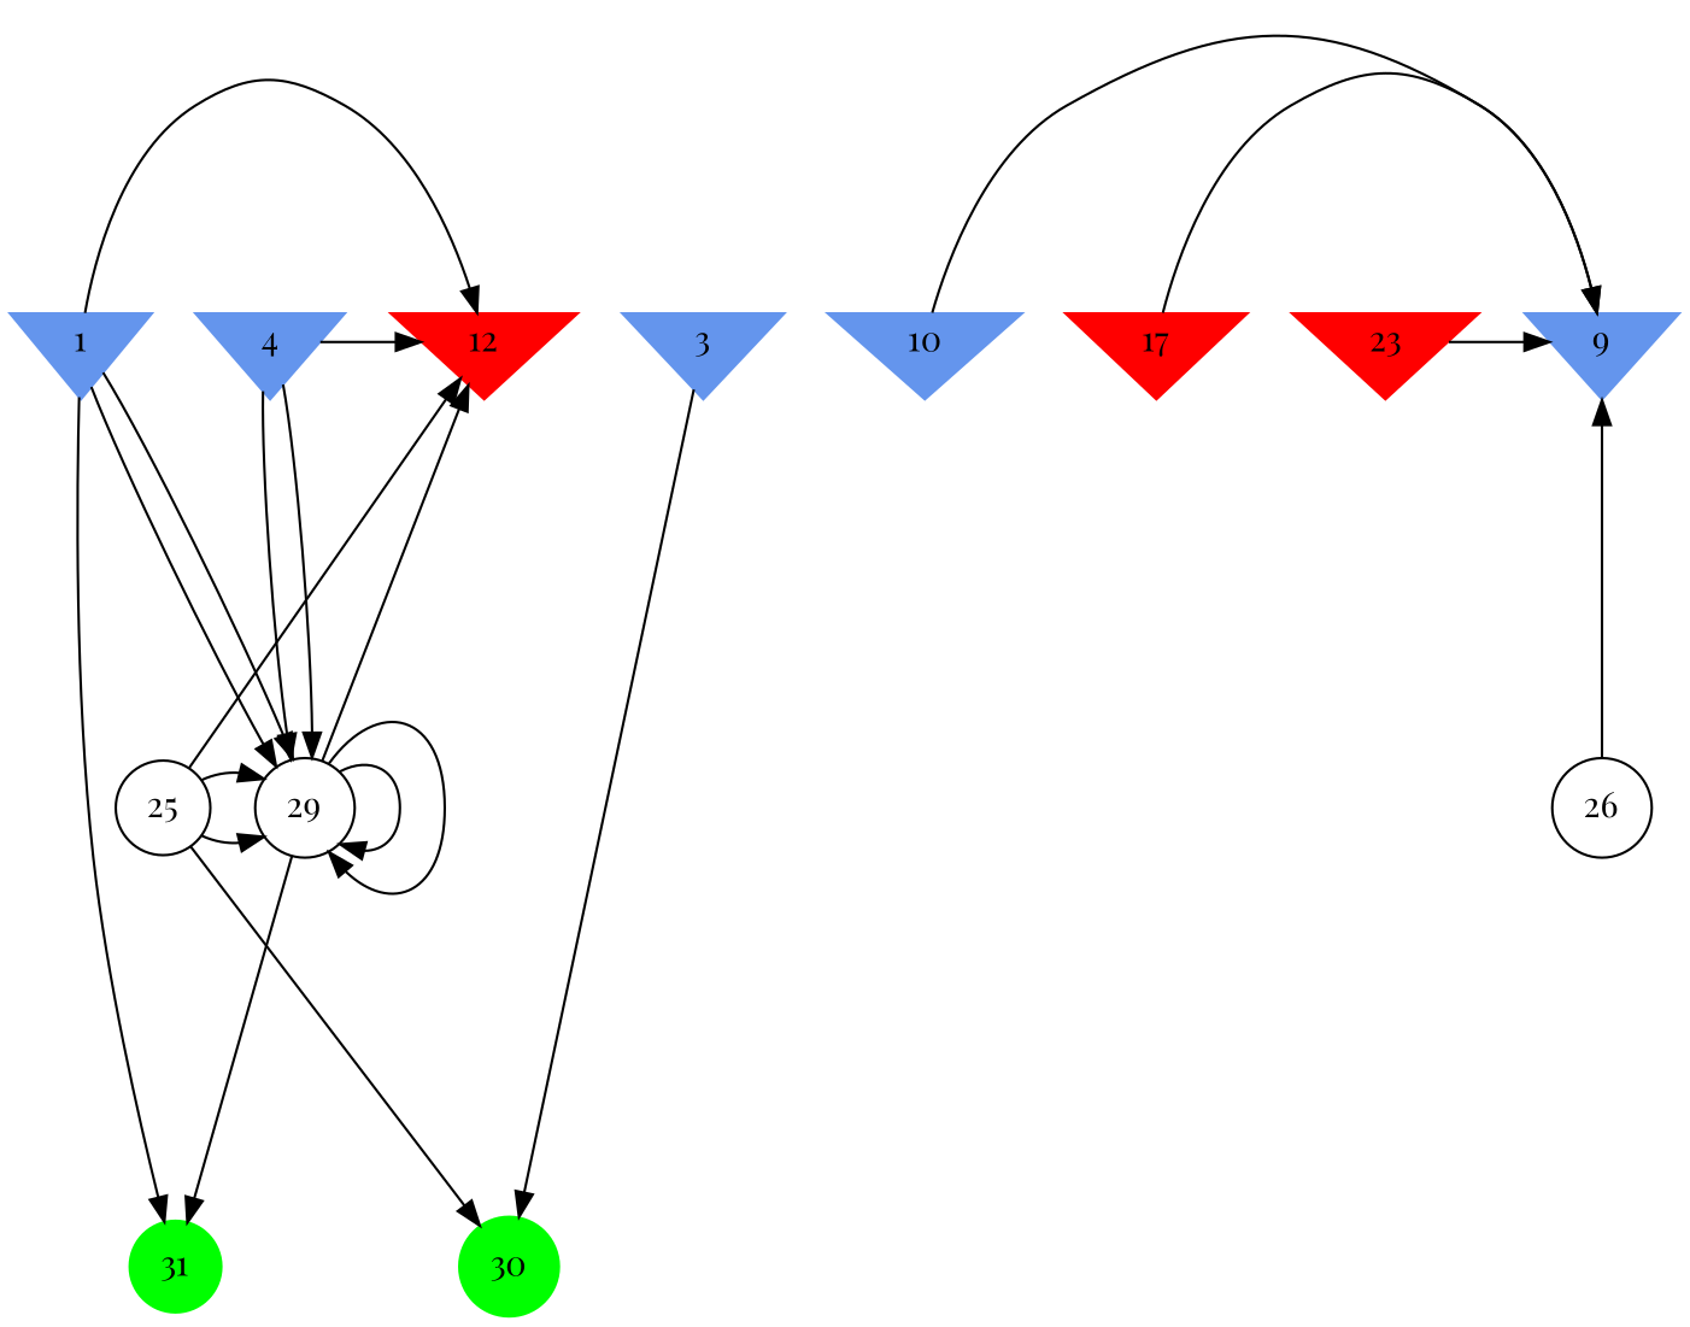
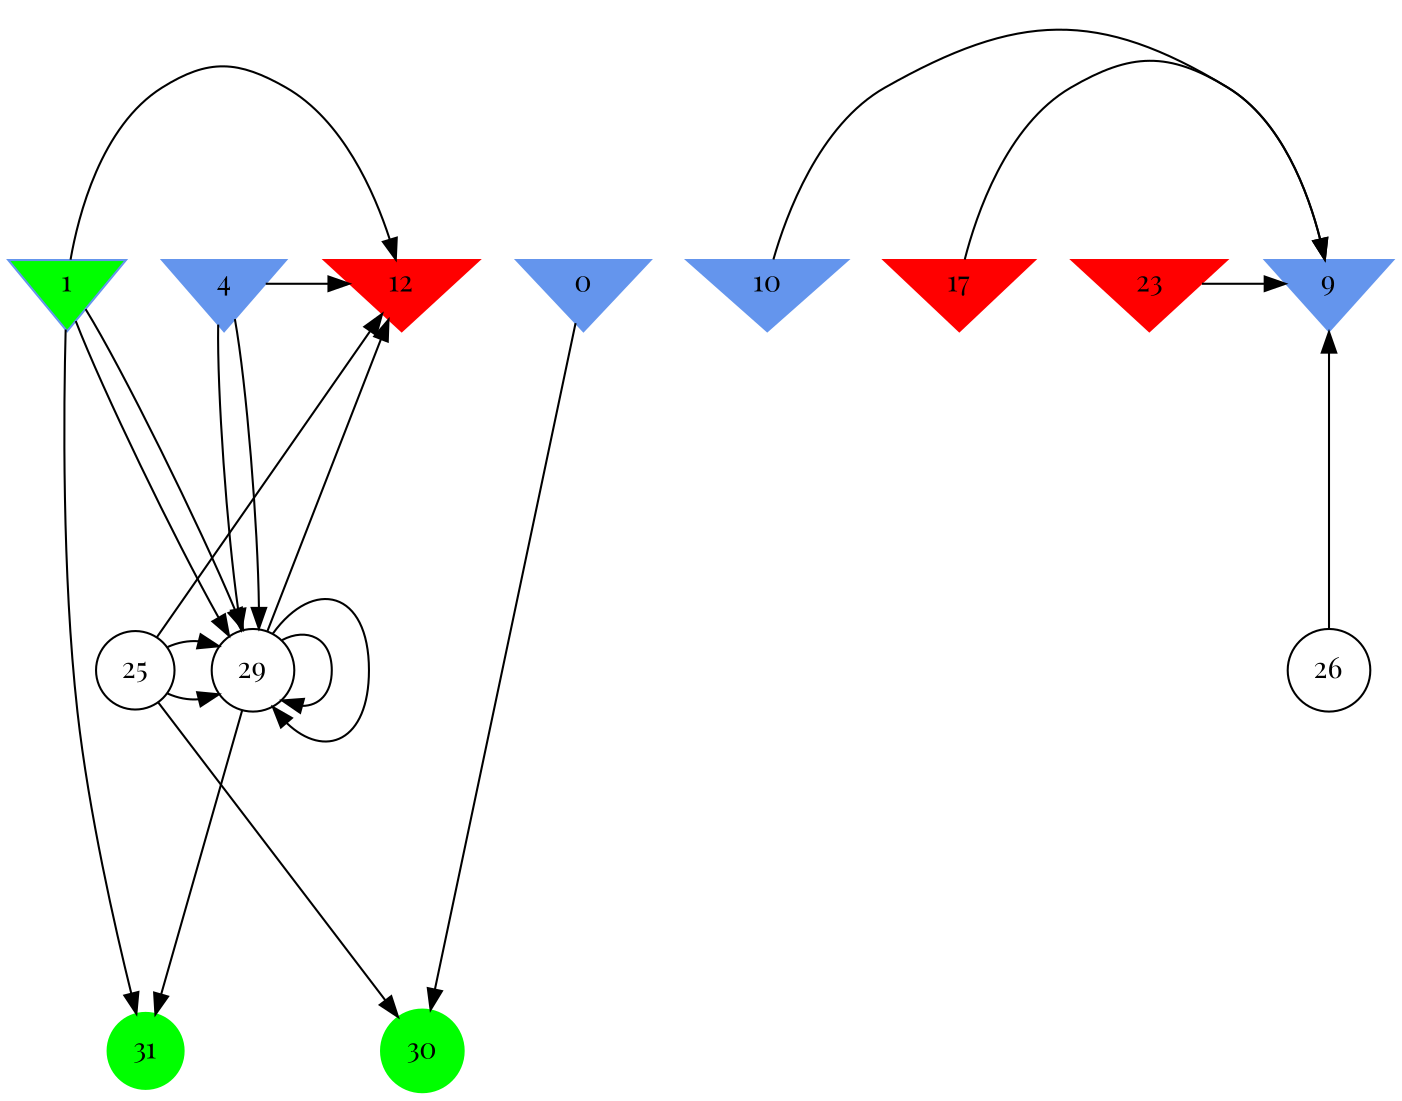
  digraph {
    fontname="Playfair Display"
    ranksep=2.0
    node [color=cornflowerblue fontname="Playfair Display" shape=invtriangle style=filled]
    edge [fontname="Playfair Display"]
-   1
-   3
+   1 [fillcolor=green]
+   3 [label=0]
    4
    9
    10
    12 [color=red]
    17 [color=red]
    23 [color=red]
    25 [color=black shape=circle style=""]
    26 [color=black shape=circle style=""]
    29 [color=black shape=circle style=""]
    30 [color=green shape=circle]
    31 [color=green shape=circle]
    subgraph sub_1 {
      rank=same
      1
      3
      4
      9
      10
      12
      17
      23
    }
    subgraph sub_2 {
      rank=same
      25
      26
      29
    }
    subgraph sub_3 {
      rank=same
      30
      31
    }
    1 -> 12
    1 -> 29
    1 -> 29
    1 -> 31
    3 -> 30
    4 -> 12
    4 -> 29
    4 -> 29
    10 -> 9
    17 -> 9
    23 -> 9
    25 -> 12
    25 -> 29
    25 -> 29
    25 -> 30
    26 -> 9
    29 -> 12
    29 -> 29
    29 -> 29
    29 -> 31
  }
